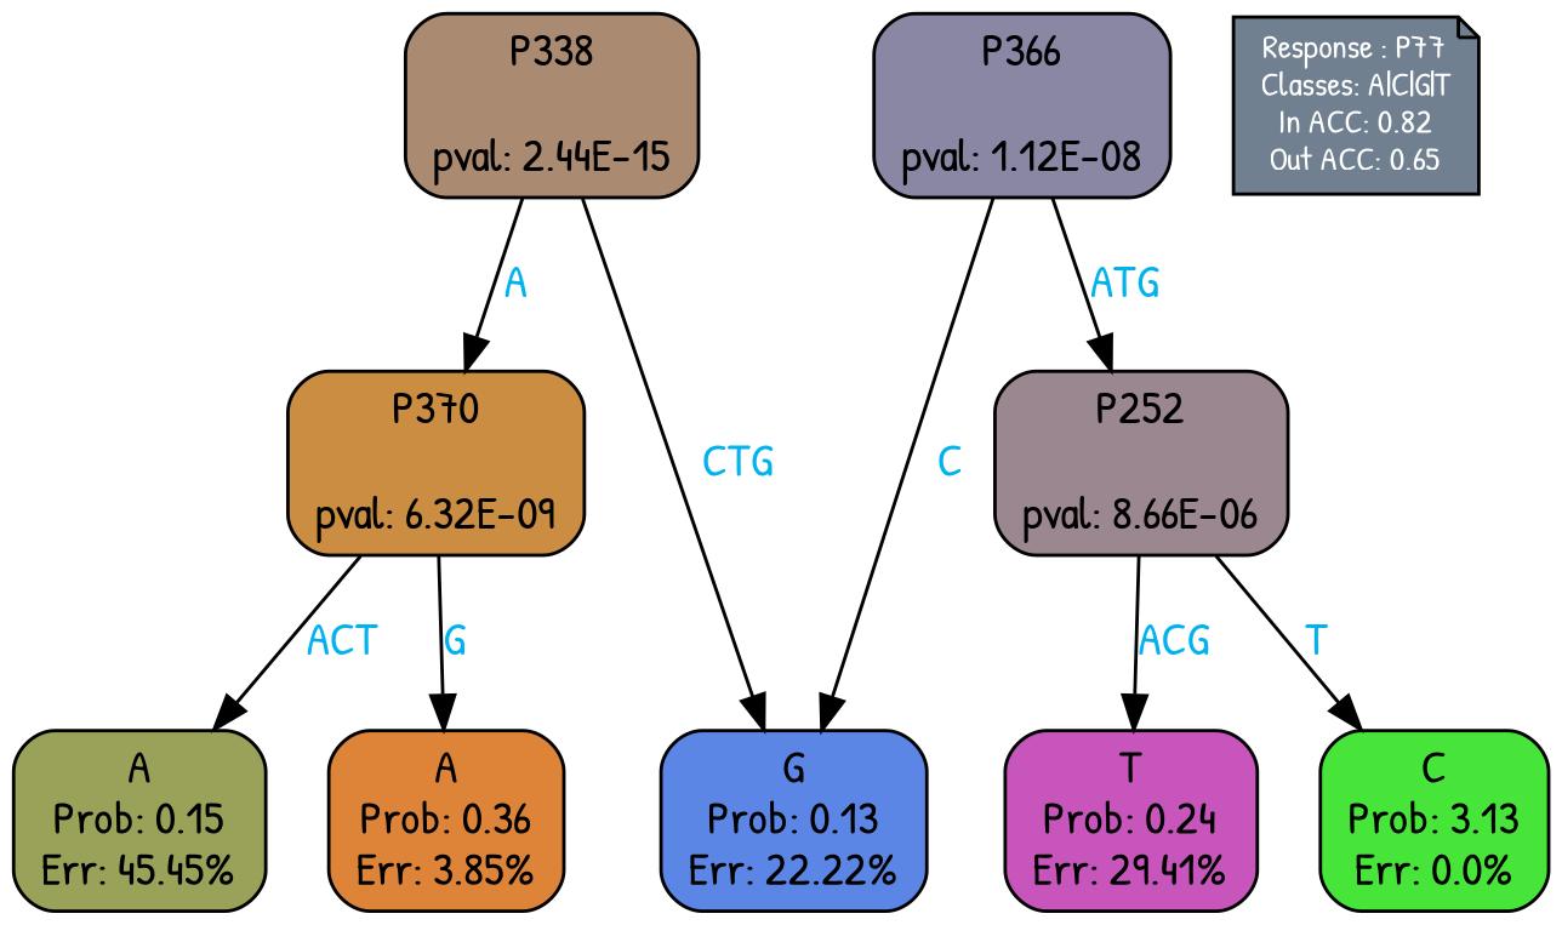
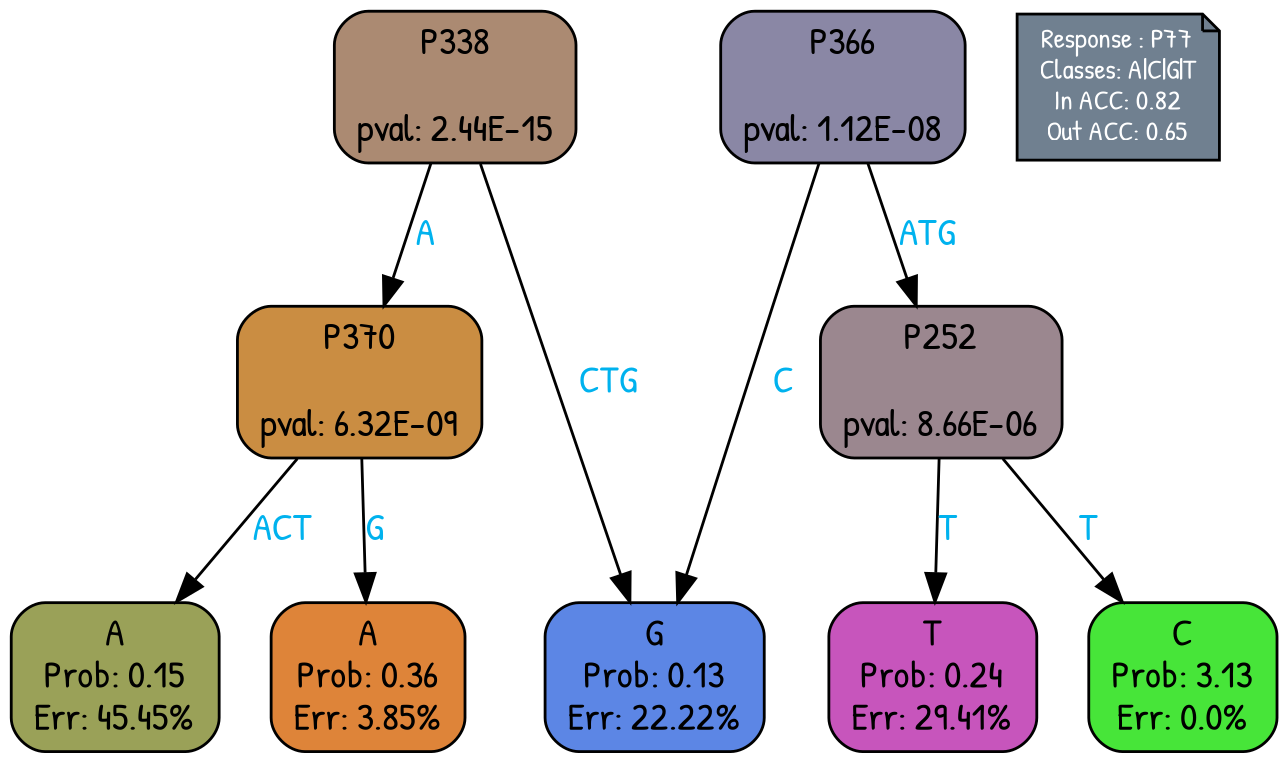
  digraph {
    fontname="Patrick Hand"
    ranksep=equally
    splines=polylines
    node [color=black fontname="Patrick Hand" shape=box style="filled, rounded"]
    edge [fontcolor=deepskyblue2 fontname="Patrick Hand"]
    n1 [fillcolor="#9aa158" label="A\nProb: 0.15\nErr: 45.45%"]
    n2 [fillcolor="#de8439" label="A\nProb: 0.36\nErr: 3.85%"]
    n3 [fillcolor="#c755bc" label="T\nProb: 0.24\nErr: 29.41%"]
    n4 [fillcolor="#47e539" label="C\nProb: 3.13\nErr: 0.0%"]
    n5 [fillcolor="#5c86e5" label="G\nProb: 0.13\nErr: 22.22%"]
    n6 [align=left fillcolor=slategray fontcolor=white fontsize=10 label="Response : P77\nClasses: A|C|G|T\nIn ACC: 0.82\nOut ACC: 0.65\n" shape=note style=filled]
    n7 [fillcolor="#ab8a72" label="P338\n\npval: 2.44E-15"]
    n8 [fillcolor="#ca8d42" label="P370\n\npval: 6.32E-09"]
    n9 [fillcolor="#8a87a5" label="P366\n\npval: 1.12E-08"]
    n10 [fillcolor="#9b878f" label="P252\n\npval: 8.66E-06"]
    subgraph sub_1 {
      rank=same
      n1
      n2
      n3
      n4
      n5
    }
    subgraph sub_2 {
      rank=same
      n6
      n7
    }
    n7 -> n5 [label=CTG]
    n7 -> n8 [label=A]
    n8 -> n1 [label=ACT]
    n8 -> n2 [label=G]
    n9 -> n5 [label=C]
    n9 -> n10 [label=ATG]
-   n10 -> n3 [label=ACG]
+   n10 -> n3 [label=T]
    n10 -> n4 [label=T]
  }
